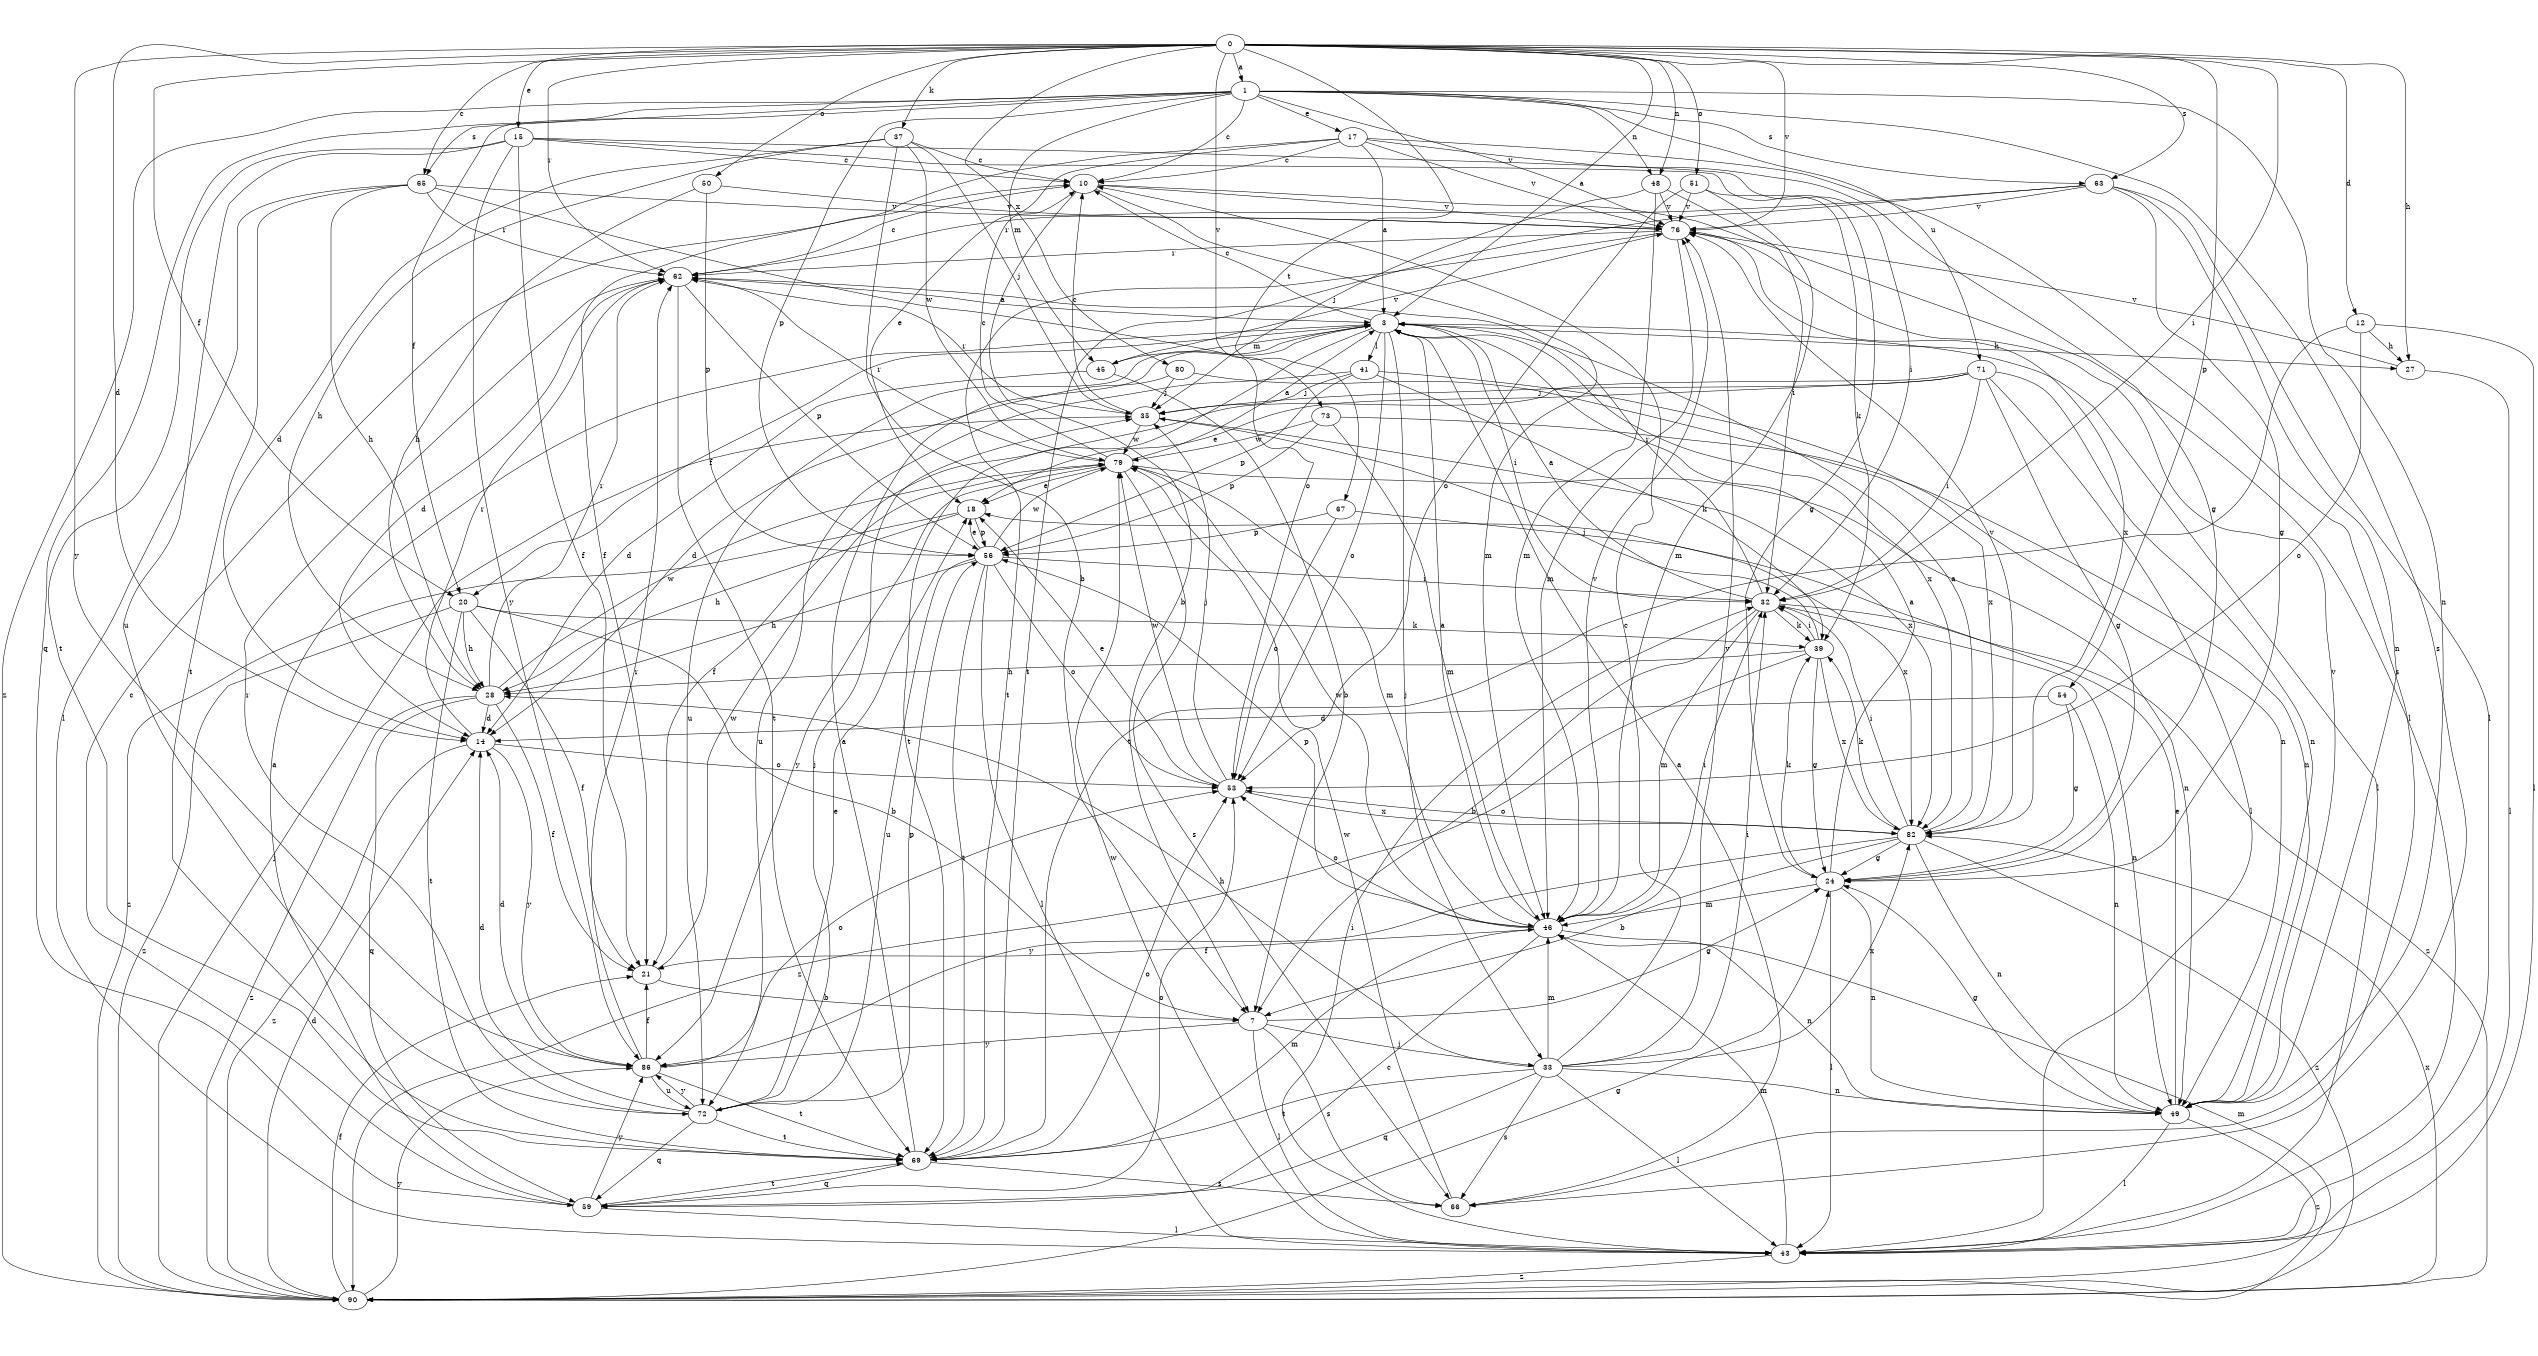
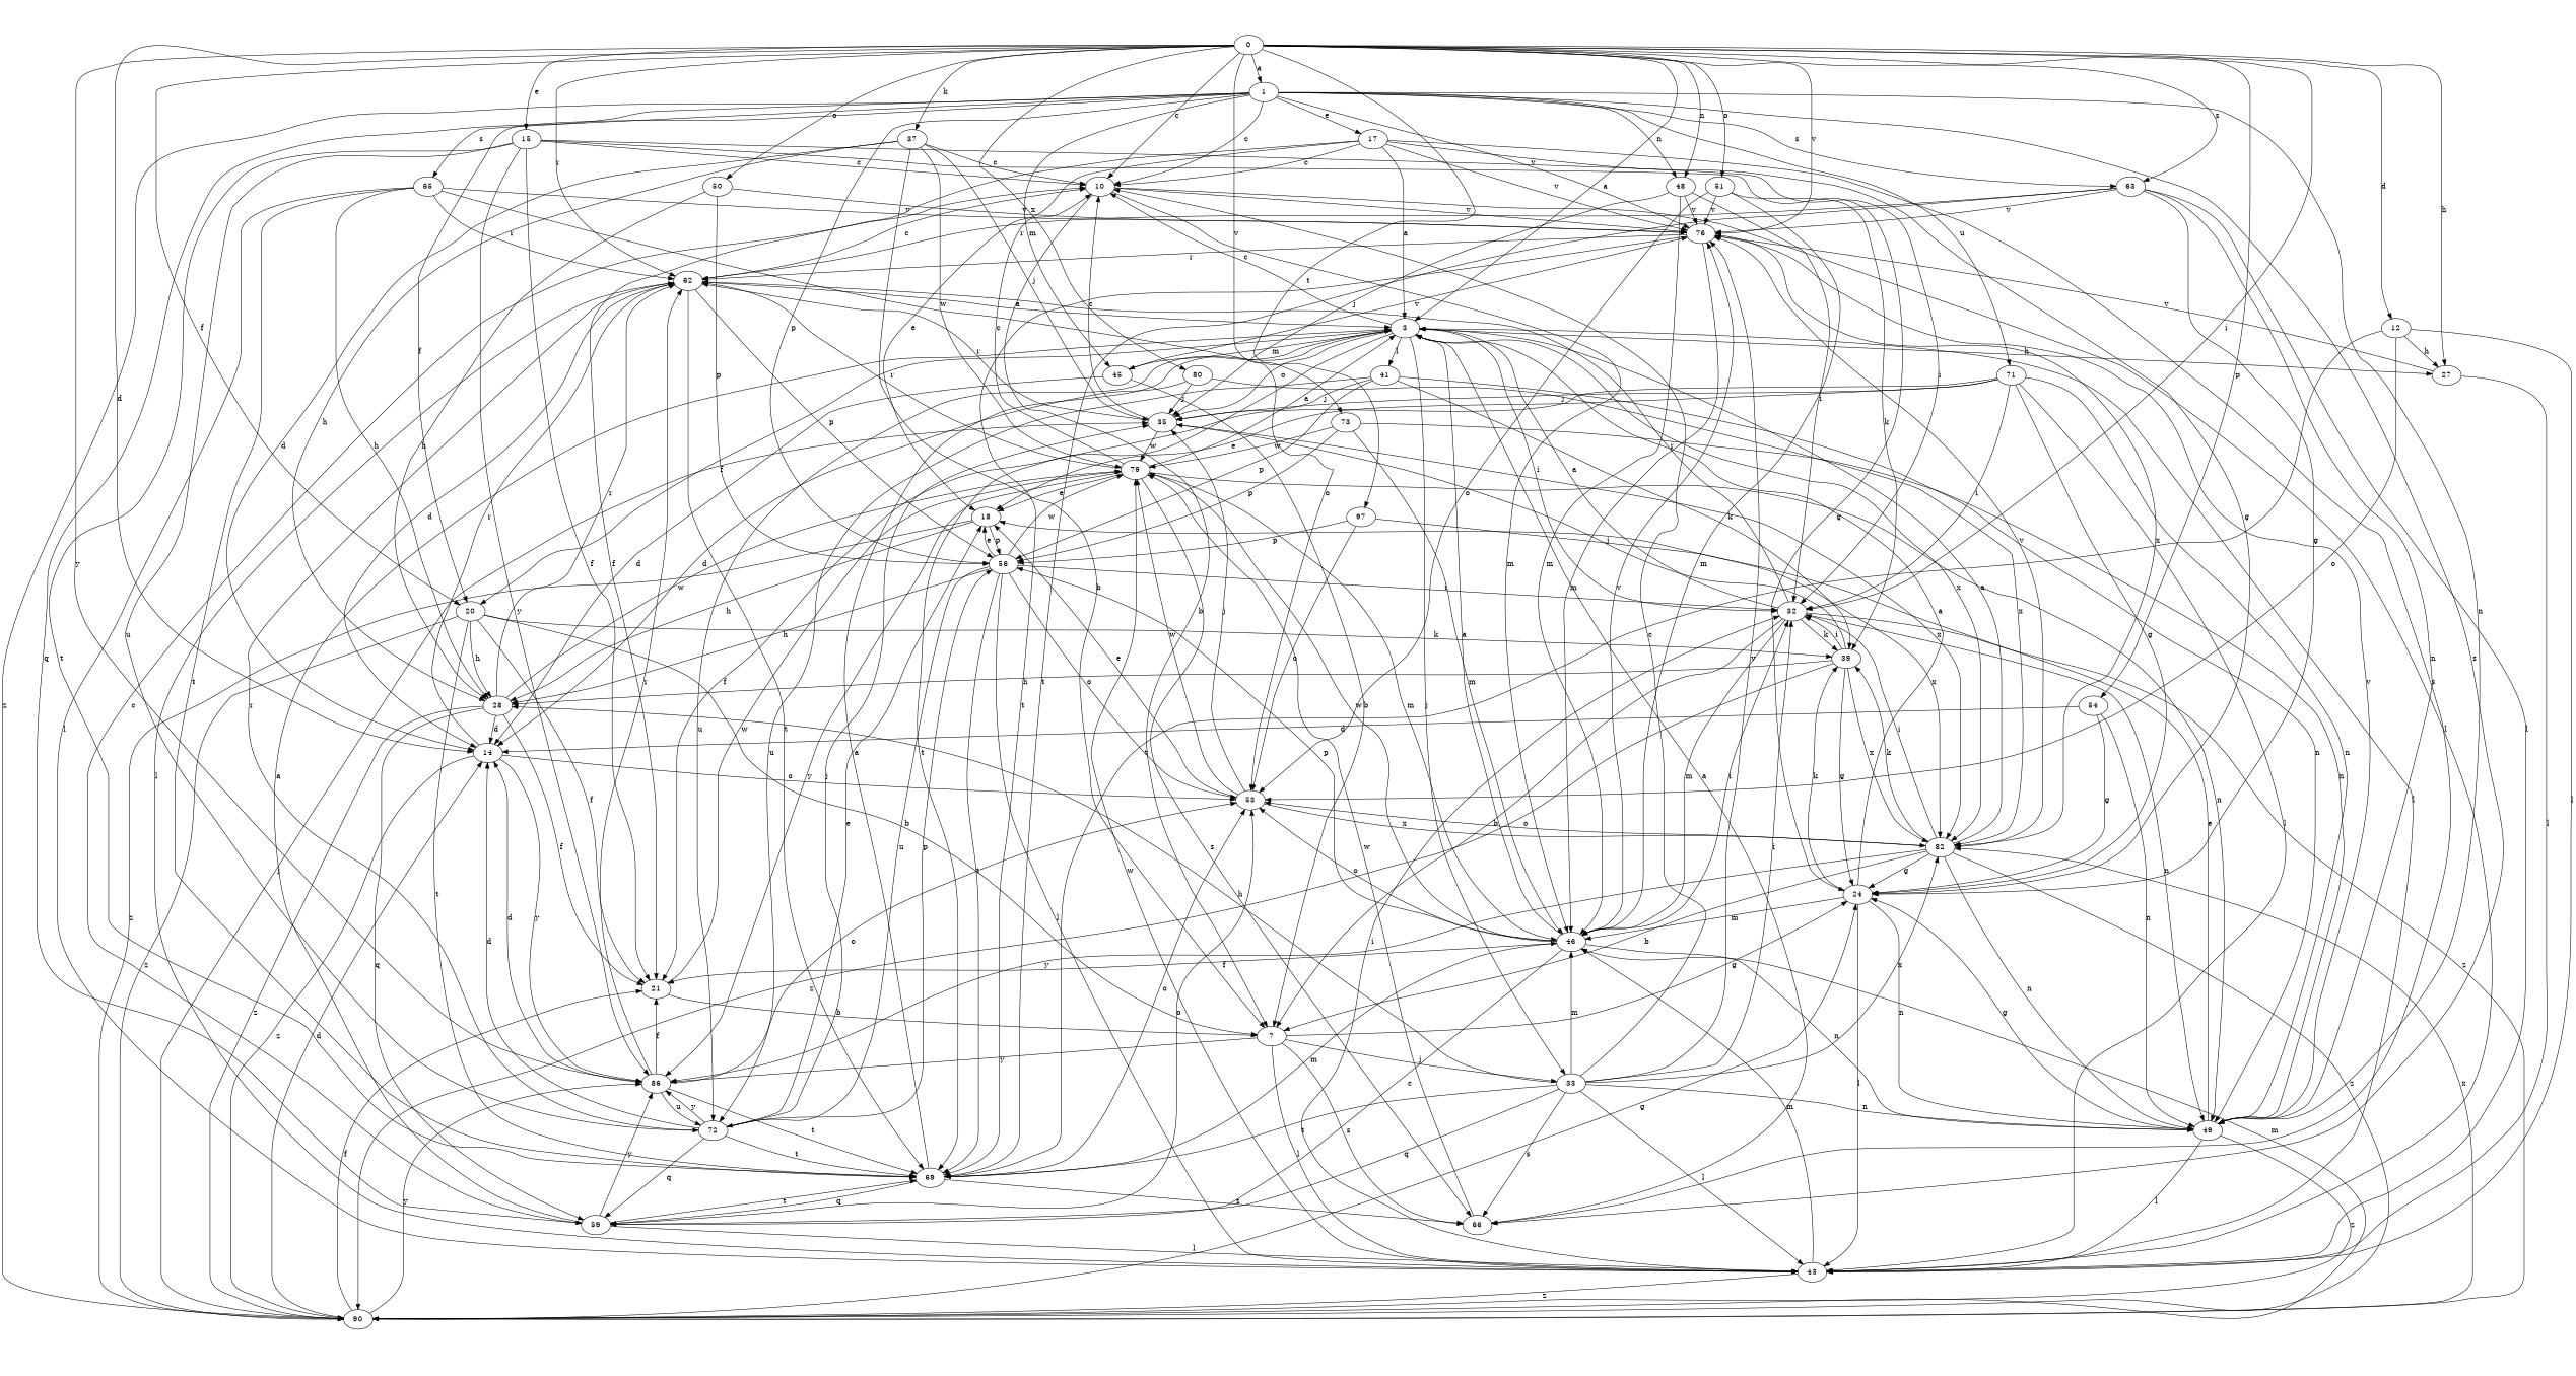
  strict digraph {
    0
    1
    3
    10
    12
    14
    15
    20
    27
    32
    37
    48
    50
    51
    54
    62
    63
-   67
+   67 [label=97]
    73
    76
    80
    86
    17
    45
    49
    56
    59
    65
    66
    71
    90
    33
    41
    43
    53
    69
    72
    82
    7
    46
    24
    21
    28
    39
    79
    35
    18
    0 -> 1 [label=a]
    0 -> 3 [label=a]
-   0 -> 65 [label=c]
+   0 -> 10 [label=c]
    0 -> 12 [label=d]
    0 -> 14 [label=d]
    0 -> 15 [label=e]
    0 -> 20 [label=f]
    0 -> 27 [label=h]
    0 -> 32 [label=i]
    0 -> 37 [label=k]
    0 -> 48 [label=n]
    0 -> 50 [label=o]
    0 -> 51 [label=o]
    0 -> 54 [label=p]
    0 -> 62 [label=r]
    0 -> 63 [label=s]
    0 -> 67 [label=t]
    0 -> 73 [label=v]
    0 -> 76 [label=v]
    0 -> 80 [label=x]
    0 -> 86 [label=y]
    1 -> 10 [label=c]
    1 -> 20 [label=f]
    1 -> 48 [label=n]
    1 -> 63 [label=s]
    1 -> 76 [label=v]
    1 -> 17 [label=e]
    1 -> 45 [label=m]
    1 -> 49 [label=n]
    1 -> 56 [label=p]
    1 -> 59 [label=q]
    1 -> 65 [label=s]
    1 -> 66 [label=s]
    1 -> 71 [label=u]
    1 -> 90 [label=z]
    3 -> 10 [label=c]
    3 -> 20 [label=f]
    3 -> 27 [label=h]
    3 -> 32 [label=i]
    3 -> 45 [label=m]
    3 -> 33 [label=j]
    3 -> 41 [label=l]
    3 -> 43 [label=l]
-   3 -> 53 [label=o]
+   3 -> 35 [label=o]
    3 -> 69 [label=t]
    3 -> 72 [label=u]
    3 -> 82 [label=x]
    10 -> 76 [label=v]
    10 -> 43 [label=l]
    10 -> 7 [label=b]
    10 -> 46 [label=m]
    12 -> 27 [label=h]
    12 -> 43 [label=l]
    12 -> 53 [label=o]
    12 -> 69 [label=t]
    14 -> 62 [label=r]
    14 -> 86 [label=y]
    14 -> 90 [label=z]
    14 -> 53 [label=o]
    15 -> 10 [label=c]
    15 -> 32 [label=i]
    15 -> 86 [label=y]
    15 -> 69 [label=t]
    15 -> 72 [label=u]
    15 -> 24 [label=g]
    15 -> 21 [label=f]
    20 -> 90 [label=z]
    20 -> 69 [label=t]
    20 -> 7 [label=b]
    20 -> 21 [label=f]
    20 -> 28 [label=h]
    20 -> 39 [label=k]
    27 -> 76 [label=v]
    27 -> 43 [label=l]
    32 -> 3 [label=a]
    32 -> 62 [label=r]
    32 -> 49 [label=n]
    32 -> 90 [label=z]
    32 -> 7 [label=b]
    32 -> 46 [label=m]
    32 -> 39 [label=k]
    37 -> 10 [label=c]
    37 -> 14 [label=d]
    37 -> 7 [label=b]
    37 -> 28 [label=h]
    37 -> 79 [label=w]
    37 -> 35 [label=j]
    48 -> 32 [label=i]
    48 -> 76 [label=v]
    48 -> 46 [label=m]
    48 -> 35 [label=j]
    50 -> 76 [label=v]
    50 -> 56 [label=p]
    50 -> 28 [label=h]
    51 -> 76 [label=v]
    51 -> 53 [label=o]
    51 -> 46 [label=m]
    51 -> 39 [label=k]
    54 -> 14 [label=d]
    54 -> 49 [label=n]
    54 -> 24 [label=g]
    62 -> 3 [label=a]
    62 -> 10 [label=c]
    62 -> 14 [label=d]
    62 -> 56 [label=p]
+   62 -> 43 [label=l]
    62 -> 69 [label=t]
    63 -> 62 [label=r]
    63 -> 76 [label=v]
    63 -> 49 [label=n]
    63 -> 43 [label=l]
    63 -> 69 [label=t]
    63 -> 24 [label=g]
    67 -> 56 [label=p]
    67 -> 53 [label=o]
    67 -> 82 [label=x]
    73 -> 49 [label=n]
    73 -> 56 [label=p]
    73 -> 46 [label=m]
    73 -> 79 [label=w]
    76 -> 62 [label=r]
    76 -> 69 [label=t]
    76 -> 82 [label=x]
    76 -> 46 [label=m]
    80 -> 14 [label=d]
    80 -> 82 [label=x]
    80 -> 35 [label=j]
    86 -> 14 [label=d]
    86 -> 62 [label=r]
    86 -> 53 [label=o]
    86 -> 69 [label=t]
    86 -> 72 [label=u]
    86 -> 21 [label=f]
    17 -> 3 [label=a]
    17 -> 10 [label=c]
    17 -> 76 [label=v]
    17 -> 66 [label=s]
    17 -> 24 [label=g]
    17 -> 21 [label=f]
    17 -> 18 [label=e]
    45 -> 14 [label=d]
    45 -> 76 [label=v]
    45 -> 7 [label=b]
    49 -> 76 [label=v]
    49 -> 90 [label=z]
    49 -> 43 [label=l]
    49 -> 24 [label=g]
    49 -> 18 [label=e]
    56 -> 32 [label=i]
    56 -> 43 [label=l]
    56 -> 53 [label=o]
    56 -> 69 [label=t]
    56 -> 72 [label=u]
    56 -> 28 [label=h]
    56 -> 79 [label=w]
    56 -> 18 [label=e]
    59 -> 3 [label=a]
    59 -> 10 [label=c]
    59 -> 86 [label=y]
    59 -> 43 [label=l]
    59 -> 53 [label=o]
    59 -> 69 [label=t]
    65 -> 62 [label=r]
    65 -> 76 [label=v]
    65 -> 43 [label=l]
    65 -> 53 [label=o]
    65 -> 69 [label=t]
    65 -> 28 [label=h]
    66 -> 3 [label=a]
    66 -> 79 [label=w]
    71 -> 32 [label=i]
    71 -> 49 [label=n]
    71 -> 43 [label=l]
    71 -> 24 [label=g]
    71 -> 21 [label=f]
    71 -> 35 [label=j]
    71 -> 18 [label=e]
    90 -> 14 [label=d]
    90 -> 86 [label=y]
    90 -> 82 [label=x]
    90 -> 46 [label=m]
    90 -> 24 [label=g]
    90 -> 21 [label=f]
    90 -> 35 [label=j]
    33 -> 10 [label=c]
    33 -> 32 [label=i]
    33 -> 76 [label=v]
    33 -> 49 [label=n]
    33 -> 59 [label=q]
    33 -> 66 [label=s]
    33 -> 43 [label=l]
    33 -> 69 [label=t]
    33 -> 82 [label=x]
    33 -> 46 [label=m]
    33 -> 28 [label=h]
    41 -> 49 [label=n]
    41 -> 56 [label=p]
    41 -> 72 [label=u]
    41 -> 39 [label=k]
    41 -> 35 [label=j]
    43 -> 32 [label=i]
    43 -> 90 [label=z]
    43 -> 46 [label=m]
    43 -> 79 [label=w]
    53 -> 82 [label=x]
    53 -> 79 [label=w]
    53 -> 35 [label=j]
    53 -> 18 [label=e]
    69 -> 3 [label=a]
    69 -> 59 [label=q]
    69 -> 66 [label=s]
    69 -> 53 [label=o]
    69 -> 46 [label=m]
    72 -> 14 [label=d]
    72 -> 62 [label=r]
    72 -> 86 [label=y]
    72 -> 56 [label=p]
    72 -> 59 [label=q]
    72 -> 69 [label=t]
    72 -> 35 [label=j]
    72 -> 18 [label=e]
    82 -> 3 [label=a]
    82 -> 32 [label=i]
    82 -> 76 [label=v]
    82 -> 86 [label=y]
    82 -> 49 [label=n]
    82 -> 90 [label=z]
    82 -> 53 [label=o]
    82 -> 7 [label=b]
    82 -> 24 [label=g]
    82 -> 39 [label=k]
    7 -> 86 [label=y]
    7 -> 66 [label=s]
    7 -> 33 [label=j]
    7 -> 43 [label=l]
    7 -> 24 [label=g]
    46 -> 3 [label=a]
    46 -> 32 [label=i]
    46 -> 76 [label=v]
    46 -> 49 [label=n]
    46 -> 56 [label=p]
    46 -> 59 [label=c]
    46 -> 53 [label=o]
    46 -> 21 [label=f]
    46 -> 79 [label=w]
    24 -> 3 [label=a]
    24 -> 49 [label=n]
    24 -> 43 [label=l]
    24 -> 46 [label=m]
    24 -> 39 [label=k]
    21 -> 7 [label=b]
    21 -> 79 [label=w]
    28 -> 14 [label=d]
    28 -> 62 [label=r]
    28 -> 59 [label=q]
    28 -> 90 [label=z]
    28 -> 21 [label=f]
    28 -> 79 [label=w]
    39 -> 32 [label=i]
    39 -> 90 [label=z]
    39 -> 82 [label=x]
    39 -> 24 [label=g]
    39 -> 28 [label=h]
    39 -> 35 [label=j]
    79 -> 3 [label=a]
    79 -> 10 [label=c]
    79 -> 62 [label=r]
    79 -> 86 [label=y]
    79 -> 49 [label=n]
    79 -> 66 [label=s]
    79 -> 46 [label=m]
    79 -> 18 [label=e]
    35 -> 10 [label=c]
    35 -> 62 [label=r]
    35 -> 82 [label=x]
    35 -> 79 [label=w]
    18 -> 56 [label=p]
    18 -> 90 [label=z]
    18 -> 28 [label=h]
  }
